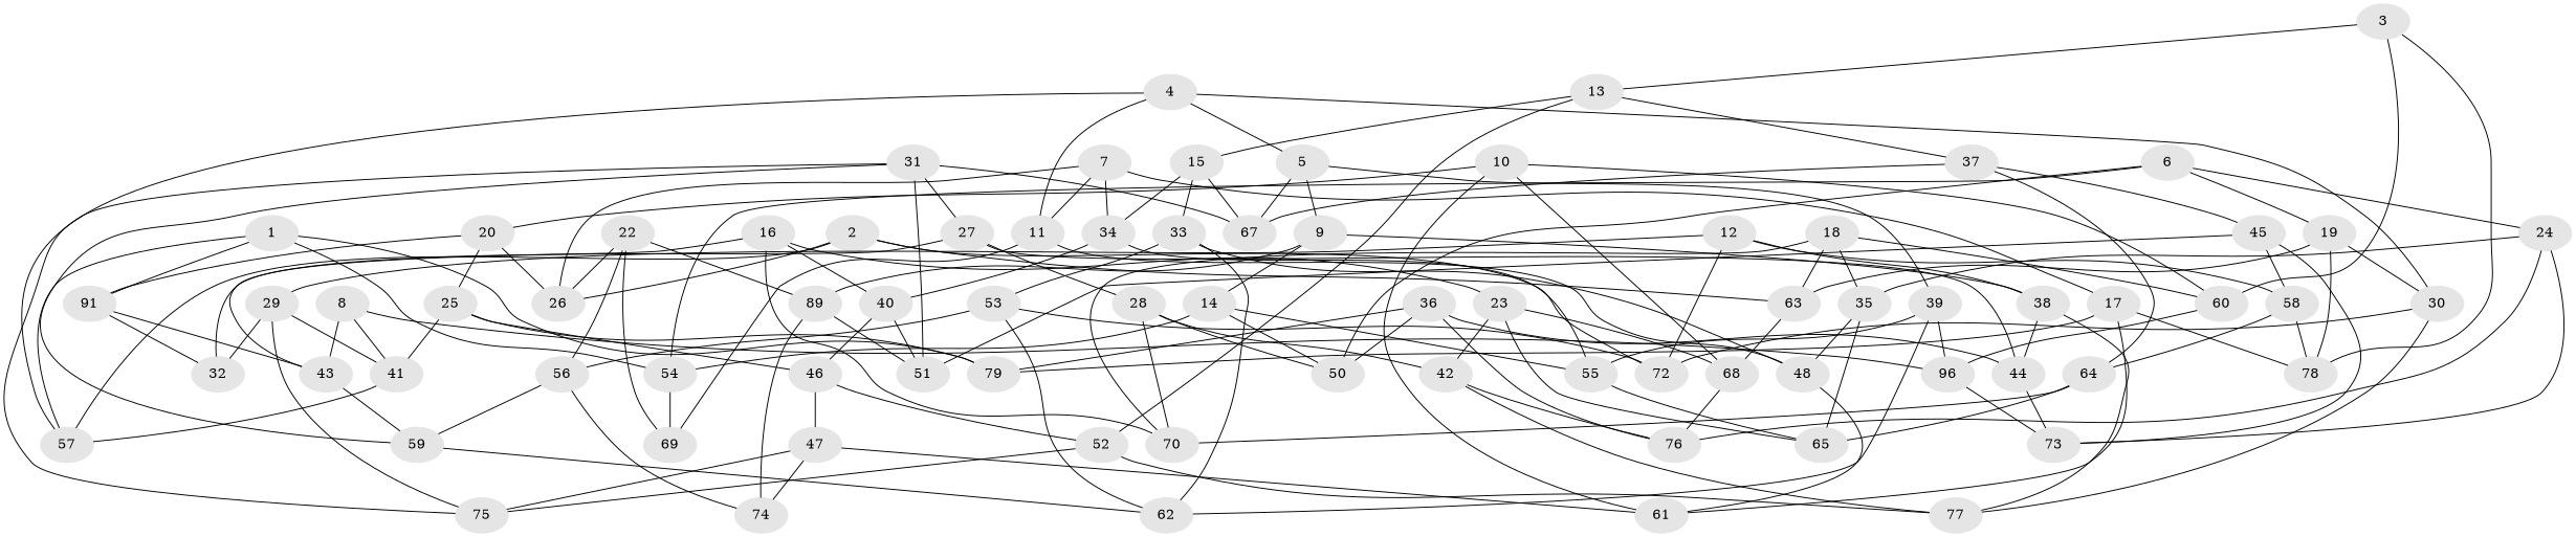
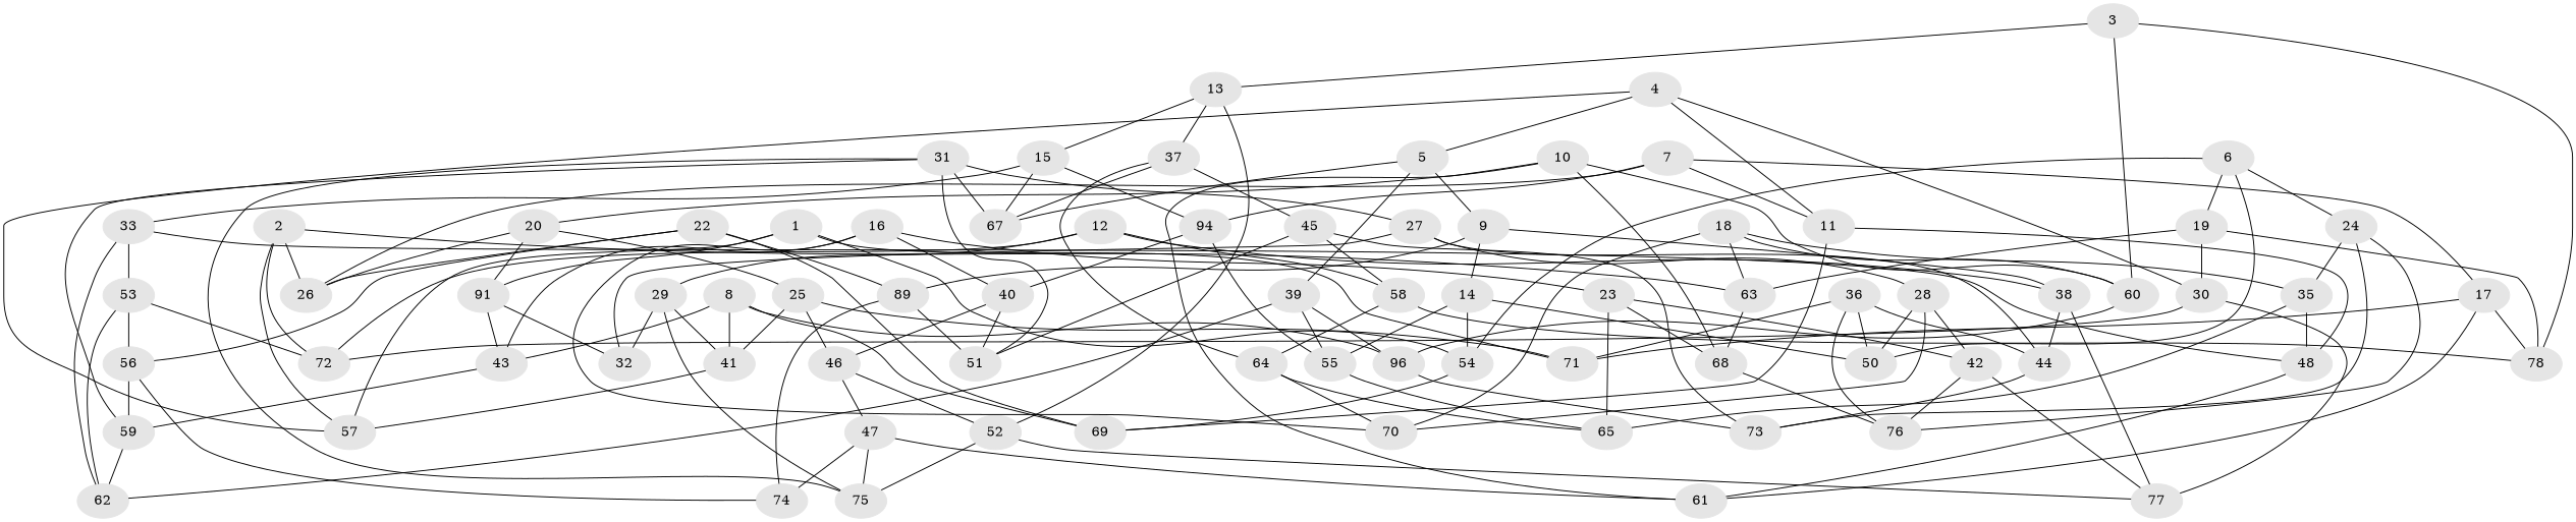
  graph {
    node [color=gray90 style=filled]
    n1 [label=91]
    1
    54
    57
-   71 [label=79]
+   71
    43
    32
    69
    2
    26
    63
    72
    68
    3
    13
    60
    78
    15
    37
    52
    27
    28
    44
    n24 [label=96]
    4
    5
    11
    30
    9
    39
    67
    48
    77
    14
    38
    n36 [label=89]
    55
    62
    6
    19
    24
    50
    35
    73
    76
    7
    17
-   34
+   34 [label=94]
    61
    40
    8
    41
    59
    51
    74
    10
    20
    25
    12
    29
    58
    75
    64
    33
    45
    65
    53
    16
    23
    70
    42
    46
    18
    22
    56
    47
    31
    36
    n1 -- 43
    n1 -- 32
    1 -- n1
    1 -- 54
    1 -- 57
    1 -- 71
    54 -- 69
    43 -- 59
    2 -- 57
    2 -- 26
    2 -- 63
    2 -- 72
    63 -- 68
    68 -- 76
    3 -- 13
    3 -- 60
    3 -- 78
    13 -- 15
    13 -- 37
    13 -- 52
    60 -- n24
    15 -- 67
    15 -- 34
    15 -- 33
    37 -- 67
    37 -- 64
    37 -- 45
    52 -- 77
    52 -- 75
    27 -- 32
    27 -- 28
    27 -- 44
    28 -- 50
    28 -- 70
    28 -- 42
    44 -- 73
    n24 -- 73
    4 -- 57
    4 -- 5
    4 -- 11
    4 -- 30
    5 -- 9
    5 -- 39
    5 -- 67
    11 -- 69
    11 -- 48
    30 -- 72
    30 -- 77
    9 -- 14
    9 -- 38
    9 -- n36
    39 -- n24
    39 -- 55
    39 -- 62
    48 -- 61
    14 -- 54
    14 -- 55
    14 -- 50
    38 -- 44
    38 -- 77
    n36 -- 51
    n36 -- 74
    55 -- 65
    6 -- 54
    6 -- 19
    6 -- 24
    6 -- 50
    19 -- 63
    19 -- 78
    19 -- 30
    24 -- 35
    24 -- 73
    24 -- 76
    35 -- 48
    35 -- 65
    7 -- 26
    7 -- 11
    7 -- 17
    7 -- 34
    17 -- 71
    17 -- 78
    17 -- 61
    34 -- 55
    34 -- 40
    40 -- 51
    40 -- 46
    8 -- 43
+   8 -- 69
    8 -- n24
    8 -- 41
    41 -- 57
    59 -- 62
    10 -- 68
    10 -- 60
    10 -- 61
    10 -- 20
    20 -- n1
    20 -- 26
    20 -- 25
    25 -- 71
    25 -- 41
    25 -- 46
    12 -- 72
    12 -- 38
    12 -- 29
    12 -- 58
    29 -- 32
    29 -- 41
    29 -- 75
    58 -- 78
    58 -- 64
    64 -- 65
    64 -- 70
    33 -- 48
    33 -- 62
    33 -- 53
    45 -- 73
    45 -- 51
    45 -- 58
    53 -- 72
    53 -- 62
    53 -- 56
    16 -- 43
    16 -- 40
    16 -- 23
    16 -- 70
    23 -- 68
    23 -- 65
    23 -- 42
    42 -- 77
    42 -- 76
    46 -- 52
    46 -- 47
    18 -- 63
    18 -- 60
    18 -- 35
    18 -- 70
    22 -- 69
    22 -- 26
    22 -- n36
    22 -- 56
    56 -- 59
    56 -- 74
    47 -- 61
    47 -- 74
    47 -- 75
    31 -- 27
    31 -- 67
    31 -- 59
    31 -- 51
    31 -- 75
    36 -- 71
    36 -- 44
    36 -- 50
    36 -- 76
  }
